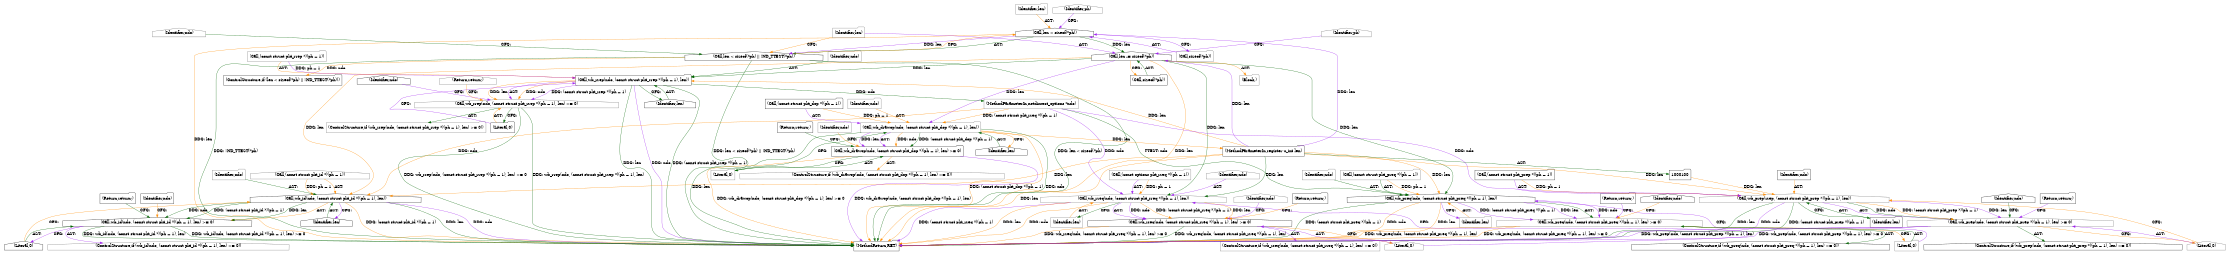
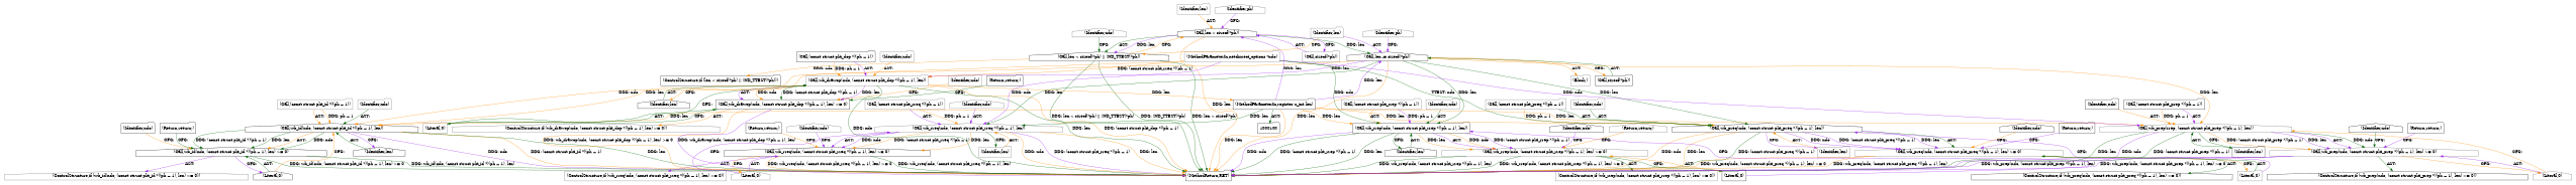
  digraph {
    node [color=gray40 shape=folder]
    edge [color=darkorange]
    n1 [color=black label="(Call,len < sizeof(*ph))" shape=house]
    n2 [color=black label="(Call,len < sizeof(*ph) || !ND_TTEST(*ph))" shape=house]
    n3 [color=black label="(Call,len -= sizeof(*ph))" shape=house]
    n4 [color=black label="(MethodReturn,RET)"]
    n5 [label="(Call,sizeof(*ph))"]
    n6 [color=black label="(ControlStructure,if (len < sizeof(*ph) || !ND_TTEST(*ph)))"]
    n7 [color=black label="(Call,wb_id(ndo, (const struct pkt_id *)(ph + 1), len))" shape=house]
    n8 [label="(Call,wb_rreq(ndo, (const struct pkt_rreq *)(ph + 1), len))" shape=house]
    n9 [color=black label="(Call,wb_rrep(ndo, (const struct pkt_rrep *)(ph + 1), len))"]
    n10 [label="(Call,wb_drawop(ndo, (const struct pkt_dop *)(ph + 1), len))"]
    n11 [color=black label="(Call,wb_preq(ndo, (const struct pkt_preq *)(ph + 1), len))" shape=house]
    n12 [label="(Call,wb_prep(rrep, (const struct pkt_prep *)(ph + 1), len))" shape=house]
    n13 [label="(Block,)"]
    n14 [color=black label="(Call,sizeof(*ph))"]
    n15 [color=black label="(MethodParameterIn,register u_int len)"]
    1000100 [color=black]
    n17 [color=black label="(Call,wb_id(ndo, (const struct pkt_id *)(ph + 1), len) >= 0)" shape=house]
    n18 [color=black label="(Identifier,len)" shape=house]
    n19 [color=black label="(Call,wb_rreq(ndo, (const struct pkt_rreq *)(ph + 1), len) >= 0)" shape=house]
    n20 [label="(Identifier,len)"]
    n21 [label="(Call,wb_rrep(ndo, (const struct pkt_rrep *)(ph + 1), len) >= 0)" shape=house]
    n22 [color=black label="(Identifier,len)" shape=house]
    n23 [color=black label="(Call,wb_drawop(ndo, (const struct pkt_dop *)(ph + 1), len) >= 0)"]
    n24 [color=black label="(Identifier,len)" shape=house]
    n25 [label="(Call,wb_preq(ndo, (const struct pkt_preq *)(ph + 1), len) >= 0)" shape=house]
    n26 [label="(Identifier,len)"]
    n27 [label="(Call,wb_prep(ndo, (const struct pkt_prep *)(ph + 1), len) >= 0)" shape=house]
    n28 [color=black label="(Identifier,len)"]
    n29 [color=black label="(Literal,0)" shape=house]
    n30 [label="(ControlStructure,if (wb_id(ndo, (const struct pkt_id *)(ph + 1), len) >= 0))" shape=house]
    n31 [label="(ControlStructure,if (wb_rreq(ndo, (const struct pkt_rreq *)(ph + 1), len) >= 0))"]
    n32 [label="(Literal,0)" shape=house]
    n33 [label="(ControlStructure,if (wb_rrep(ndo, (const struct pkt_rrep *)(ph + 1), len) >= 0))"]
    n34 [color=black label="(Literal,0)"]
    n35 [label="(Literal,0)"]
    n36 [label="(ControlStructure,if (wb_drawop(ndo, (const struct pkt_dop *)(ph + 1), len) >= 0))" shape=house]
    n37 [label="(Literal,0)"]
    n38 [color=black label="(ControlStructure,if (wb_preq(ndo, (const struct pkt_preq *)(ph + 1), len) >= 0))" shape=house]
    n39 [color=black label="(ControlStructure,if (wb_prep(ndo, (const struct pkt_prep *)(ph + 1), len) >= 0))" shape=house]
    n40 [label="(Literal,0)" shape=house]
    n41 [label="(Identifier,ndo)" shape=house]
    n42 [label="(Identifier,ndo)"]
-   n43 [label="(Call,(const struct pkt_id *)(ph + 1))" shape=house]
+   n43 [label="(Call,(const struct pkt_id *)(ph + 1))"]
    n44 [label="(Identifier,ndo)"]
    n45 [label="(Call,(const struct pkt_preq *)(ph + 1))"]
    n46 [label="(Identifier,ph)" shape=house]
    n47 [color=black label="(Identifier,ndo)"]
    n48 [color=black label="(Call,(const struct pkt_dop *)(ph + 1))"]
    n49 [label="(Identifier,ndo)"]
    n50 [label="(Identifier,ndo)"]
-   n51 [label="(Call,(const options pkt_rreq *)(ph + 1))"]
+   n51 [label="(Call,(const struct pkt_rreq *)(ph + 1))"]
    n52 [color=black label="(Identifier,ndo)" shape=house]
    n53 [label="(Identifier,len)"]
    n54 [label="(Identifier,ndo)"]
    n55 [label="(Identifier,ndo)" shape=house]
    n56 [color=black label="(Return,return;)"]
    n57 [color=black label="(Identifier,ndo)" shape=house]
    n58 [color=black label="(Identifier,ndo)" shape=house]
    n59 [label="(Call,(const struct pkt_rrep *)(ph + 1))"]
    n60 [color=black label="(Return,return;)"]
    n61 [label="(Identifier,ndo)" shape=house]
    n62 [color=black label="(Call,(const struct pkt_prep *)(ph + 1))"]
    n63 [color=black label="(Identifier,ndo)"]
    n64 [label="(Identifier,ph)" shape=house]
    n65 [label="(Return,return;)" shape=house]
    n66 [color=black label="(Return,return;)"]
    n67 [color=black label="(Return,return;)"]
    n68 [label="(MethodParameterIn,netdissect_options *ndo)"]
    n69 [color=black label="(Return,return;)"]
    n70 [label="(Identifier,len)"]
    n1 -> n2 [color=darkgreen label="AST: "]
    n1 -> n2 [color=purple label="DDG: len"]
    n1 -> n3 [color=darkgreen label="DDG: len"]
    n1 -> n4 [label="DDG: len"]
    n1 -> n5 [color=purple label="CFG: "]
    n2 -> n1 [label="CFG: "]
    n2 -> n4 [color=darkgreen label="DDG: !ND_TTEST(*ph)"]
    n2 -> n4 [color=darkgreen label="DDG: len < sizeof(*ph) || !ND_TTEST(*ph)"]
    n2 -> n4 [color=darkgreen label="DDG: len < sizeof(*ph)"]
    n2 -> n6 [label="DDG: ndo"]
    n3 -> n4 [label="DDG: len"]
    n3 -> n7 [label="DDG: len"]
    n3 -> n8 [color=darkgreen label="DDG: len"]
    n3 -> n9 [color=darkgreen label="DDG: len"]
    n3 -> n10 [color=purple label="DDG: len"]
    n3 -> n11 [color=darkgreen label="DDG: len"]
-   1000100 -> n12 [label="DDG: len"]
+   n3 -> n12 [label="DDG: len"]
    n3 -> n13 [label="AST: "]
    n3 -> n14 [label="CFG: "]
    n5 -> n1 [color=purple label="AST: "]
    n7 -> n4 [label="DDG: (const struct pkt_id *)(ph + 1)"]
    n7 -> n4 [color=darkgreen label="DDG: len"]
    n7 -> n4 [color=purple label="DDG: ndo"]
    n7 -> n17 [label="AST: "]
    n7 -> n17 [color=darkgreen label="DDG: ndo"]
    n7 -> n17 [color=darkgreen label="DDG: (const struct pkt_id *)(ph + 1)"]
    n7 -> n17 [color=darkgreen label="DDG: len"]
    n7 -> n18 [color=purple label="CFG: "]
    n8 -> n4 [color=purple label="DDG: (const struct pkt_rreq *)(ph + 1)"]
    n8 -> n4 [label="DDG: len"]
    n8 -> n4 [label="DDG: ndo"]
    n8 -> n19 [color=purple label="AST: "]
    n8 -> n19 [color=purple label="DDG: ndo"]
    n8 -> n19 [label="DDG: (const struct pkt_rreq *)(ph + 1)"]
    n8 -> n19 [label="DDG: len"]
    n8 -> n20 [color=darkgreen label="CFG: "]
    n9 -> n4 [color=darkgreen label="DDG: (const struct pkt_rrep *)(ph + 1)"]
    n9 -> n4 [color=darkgreen label="DDG: len"]
    n9 -> n4 [color=purple label="DDG: ndo"]
    n9 -> n21 [color=purple label="AST: "]
    n9 -> n21 [label="DDG: ndo"]
    n9 -> n21 [color=purple label="DDG: (const struct pkt_rrep *)(ph + 1)"]
    n9 -> n21 [label="DDG: len"]
    n9 -> n22 [color=darkgreen label="CFG: "]
    n10 -> n4 [label="DDG: (const struct pkt_dop *)(ph + 1)"]
    n10 -> n4 [color=darkgreen label="DDG: ndo"]
    n10 -> n4 [color=darkgreen label="DDG: len"]
    n10 -> n15 [label="DDG: len"]
    n10 -> n23 [color=purple label="AST: "]
    n10 -> n23 [label="DDG: ndo"]
    n10 -> n23 [color=darkgreen label="DDG: (const struct pkt_dop *)(ph + 1)"]
    n10 -> n23 [color=purple label="DDG: len"]
    n10 -> n24 [label="CFG: "]
    n11 -> n4 [color=darkgreen label="DDG: (const struct pkt_preq *)(ph + 1)"]
    n11 -> n4 [label="DDG: ndo"]
    n11 -> n4 [label="DDG: len"]
    n11 -> n25 [color=darkgreen label="AST: "]
    n11 -> n25 [color=purple label="DDG: ndo"]
    n11 -> n25 [color=purple label="DDG: (const struct pkt_preq *)(ph + 1)"]
    n11 -> n25 [color=purple label="DDG: len"]
    n11 -> n26 [color=purple label="CFG: "]
    n12 -> n4 [color=darkgreen label="DDG: (const struct pkt_prep *)(ph + 1)"]
    n12 -> n4 [color=darkgreen label="DDG: len"]
    n12 -> n4 [color=purple label="DDG: ndo"]
    n12 -> n27 [color=purple label="AST: "]
    n12 -> n27 [color=darkgreen label="DDG: ndo"]
    n12 -> n27 [label="DDG: (const struct pkt_prep *)(ph + 1)"]
    n12 -> n27 [color=purple label="DDG: len"]
    n12 -> n28 [color=darkgreen label="CFG: "]
    n14 -> n3 [color=darkgreen label="AST: "]
    n15 -> n1 [color=purple label="DDG: len"]
    n15 -> n3 [color=purple label="DDG: len"]
    n15 -> n4 [label="DDG: len"]
    n15 -> n7 [label="DDG: len"]
    n15 -> n8 [color=darkgreen label="DDG: len"]
    n15 -> n9 [label="DDG: len"]
    n15 -> n11 [label="DDG: len"]
    n15 -> n12 [label="DDG: len"]
    n15 -> 1000100 [color=darkgreen label="AST: "]
    n17 -> n4 [color=darkgreen label="DDG: wb_id(ndo, (const struct pkt_id *)(ph + 1), len)"]
    n17 -> n4 [color=darkgreen label="DDG: wb_id(ndo, (const struct pkt_id *)(ph + 1), len) >= 0"]
    n17 -> n29 [color=purple label="CFG: "]
    n17 -> n30 [color=purple label="AST: "]
    n18 -> n7 [color=darkgreen label="AST: "]
    n19 -> n4 [label="DDG: wb_rreq(ndo, (const struct pkt_rreq *)(ph + 1), len) >= 0"]
    n19 -> n4 [color=darkgreen label="DDG: wb_rreq(ndo, (const struct pkt_rreq *)(ph + 1), len)"]
    n19 -> n31 [color=purple label="AST: "]
    n19 -> n32 [label="CFG: "]
    n20 -> n8 [label="AST: "]
    n21 -> n4 [color=darkgreen label="DDG: wb_rrep(ndo, (const struct pkt_rrep *)(ph + 1), len)"]
    n21 -> n4 [color=darkgreen label="DDG: wb_rrep(ndo, (const struct pkt_rrep *)(ph + 1), len) >= 0"]
    n21 -> n33 [color=darkgreen label="AST: "]
    n21 -> n34 [color=darkgreen label="CFG: "]
    n22 -> n9 [color=darkgreen label="AST: "]
    n23 -> n4 [label="DDG: wb_drawop(ndo, (const struct pkt_dop *)(ph + 1), len) >= 0"]
    n23 -> n4 [color=purple label="DDG: wb_drawop(ndo, (const struct pkt_dop *)(ph + 1), len)"]
    n23 -> n35 [color=darkgreen label="CFG: "]
    n23 -> n36 [label="AST: "]
    n24 -> n10 [color=darkgreen label="AST: "]
    n25 -> n4 [label="DDG: wb_preq(ndo, (const struct pkt_preq *)(ph + 1), len)"]
    n25 -> n4 [label="DDG: wb_preq(ndo, (const struct pkt_preq *)(ph + 1), len) >= 0"]
    n25 -> n37 [label="CFG: "]
    n25 -> n38 [color=darkgreen label="AST: "]
    n26 -> n11 [label="AST: "]
    n27 -> n4 [color=purple label="DDG: wb_prep(ndo, (const struct pkt_prep *)(ph + 1), len)"]
    n27 -> n4 [color=purple label="DDG: wb_prep(ndo, (const struct pkt_prep *)(ph + 1), len) >= 0"]
    n27 -> n39 [color=darkgreen label="AST: "]
    n27 -> n40 [label="CFG: "]
    n28 -> n12 [color=darkgreen label="AST: "]
    n29 -> n7 [label="CFG: "]
    n29 -> n17 [color=darkgreen label="AST: "]
    n32 -> n8 [color=purple label="CFG: "]
    n32 -> n19 [color=purple label="AST: "]
    n34 -> n9 [color=purple label="CFG: "]
    n34 -> n21 [label="AST: "]
    n35 -> n10 [color=darkgreen label="CFG: "]
    n35 -> n23 [color=darkgreen label="AST: "]
    n37 -> n11 [color=purple label="CFG: "]
    n37 -> n25 [color=darkgreen label="AST: "]
    n40 -> n12 [label="CFG: "]
    n40 -> n27 [color=purple label="AST: "]
    n41 -> n2 [color=darkgreen label="CFG: "]
    n42 -> n11 [color=darkgreen label="AST: "]
    n43 -> n7 [label="AST: "]
    n43 -> n7 [label="DDG: ph + 1"]
    n44 -> n23 [label="CFG: "]
    n45 -> n11 [color=darkgreen label="AST: "]
    n45 -> n11 [label="DDG: ph + 1"]
    n46 -> n3 [color=purple label="CFG: "]
    n47 -> n12 [label="AST: "]
    n48 -> n10 [color=purple label="AST: "]
    n48 -> n10 [label="DDG: ph + 1"]
    n49 -> n10 [label="AST: "]
    n50 -> n9 [color=darkgreen label="AST: "]
    n51 -> n8 [color=purple label="AST: "]
    n51 -> n8 [label="DDG: ph + 1"]
    n52 -> n27 [color=darkgreen label="CFG: "]
    n53 -> n1 [label="AST: "]
    n54 -> n7 [color=darkgreen label="AST: "]
    n55 -> n19 [color=purple label="CFG: "]
    n56 -> n25 [color=purple label="CFG: "]
    n57 -> n21 [color=purple label="CFG: "]
    n58 -> n25 [label="CFG: "]
    n59 -> n9 [label="AST: "]
    n59 -> n9 [color=purple label="DDG: ph + 1"]
    n60 -> n23 [color=darkgreen label="CFG: "]
    n61 -> n8 [color=purple label="AST: "]
    n62 -> n12 [color=purple label="AST: "]
    n62 -> n12 [label="DDG: ph + 1"]
    n63 -> n17 [label="CFG: "]
    n64 -> n1 [color=purple label="CFG: "]
    n65 -> n21 [label="CFG: "]
    n66 -> n27 [color=purple label="CFG: "]
    n67 -> n19 [label="CFG: "]
    n68 -> n7 [label="DDG: ndo"]
    n68 -> n8 [color=purple label="DDG: ndo"]
-   n9 -> n68 [color=darkgreen label="DDG: ndo"]
+   n68 -> n9 [color=darkgreen label="DDG: ndo"]
    n68 -> n10 [label="DDG: (const struct pkt_rreq *)(ph + 1)"]
    n68 -> n11 [color=darkgreen label="TTEST: ndo"]
    n68 -> n12 [color=purple label="DDG: ndo"]
    n69 -> n17 [color=darkgreen label="CFG: "]
    n70 -> n2 [label="CFG: "]
    n70 -> n3 [color=purple label="AST: "]
  }
